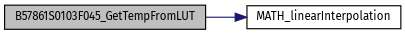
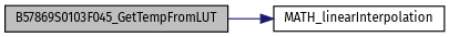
  digraph {
    rankdir=LR
    fontname="Fira Sans"
    node [color=black fontname="Fira Sans" fontsize=10 shape=record style=filled]
-   n1 [fillcolor=grey75 fontcolor=black height=0.2 label=B57861S0103F045_GetTempFromLUT width=0.4]
+   n1 [fillcolor=grey75 fontcolor=black height=0.2 label=B57869S0103F045_GetTempFromLUT width=0.4]
    n2 [fillcolor=white height=0.2 label=MATH_linearInterpolation width=0.4]
    n1 -> n2 [color=midnightblue fontname="Fira Sans" fontsize=10 labelfontname=Helvetica labelfontsize=10 style=solid]
  }
